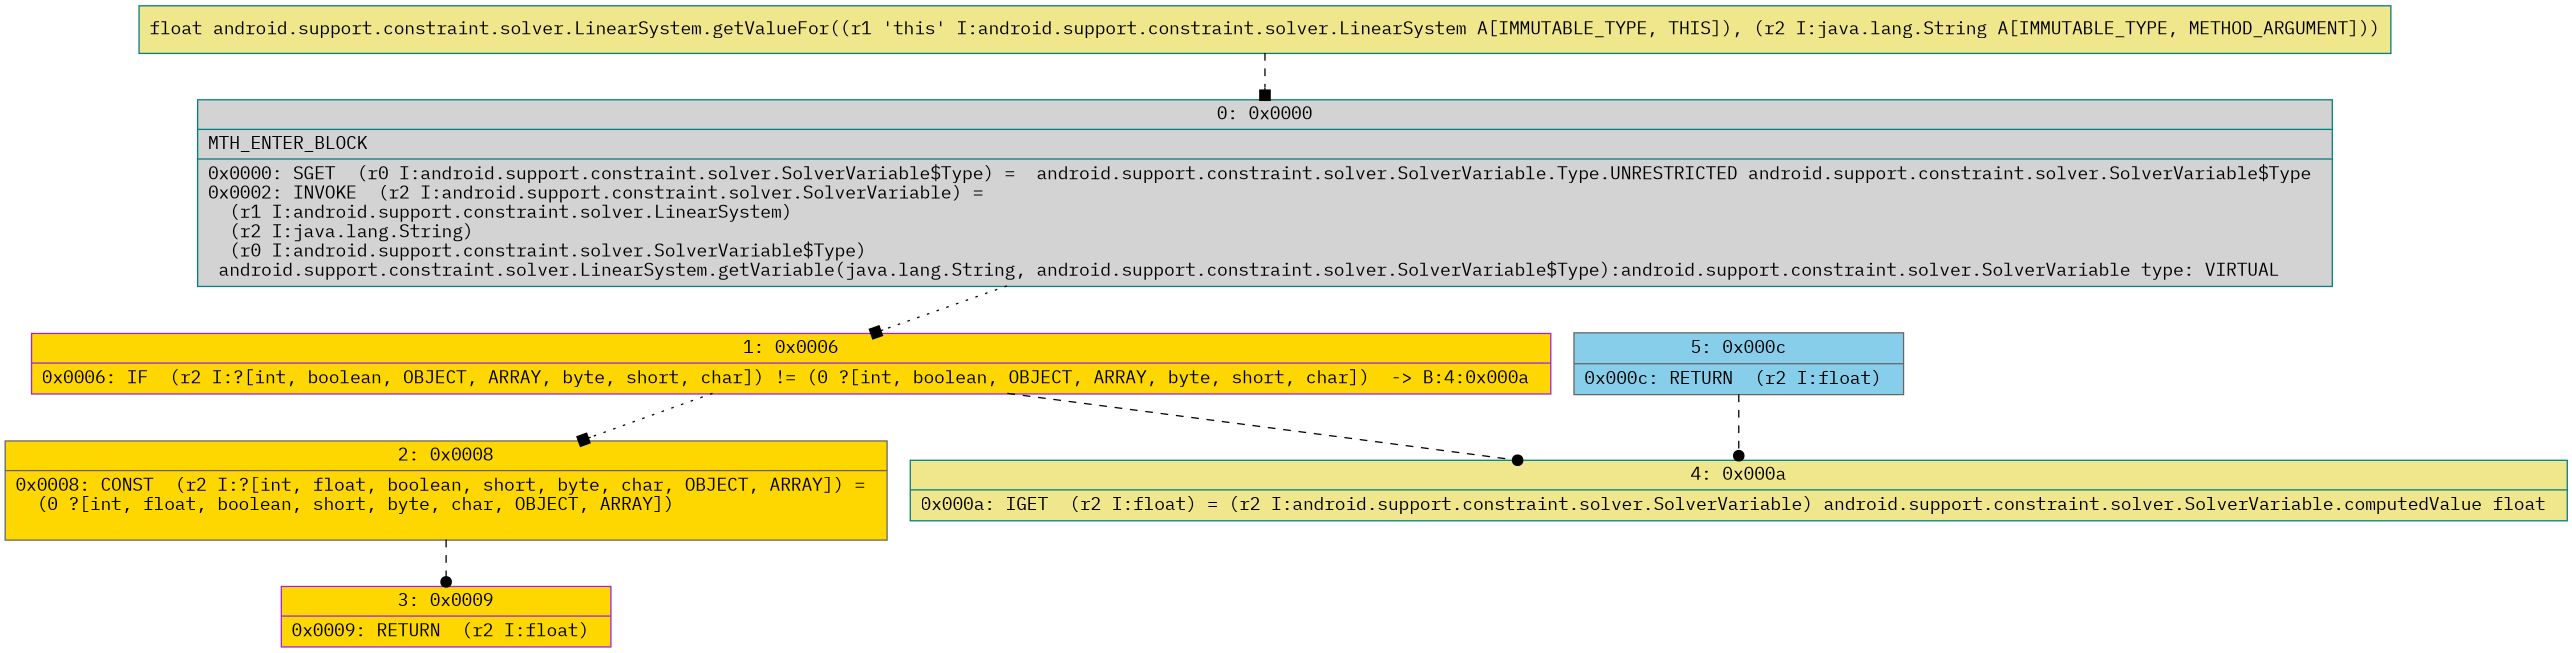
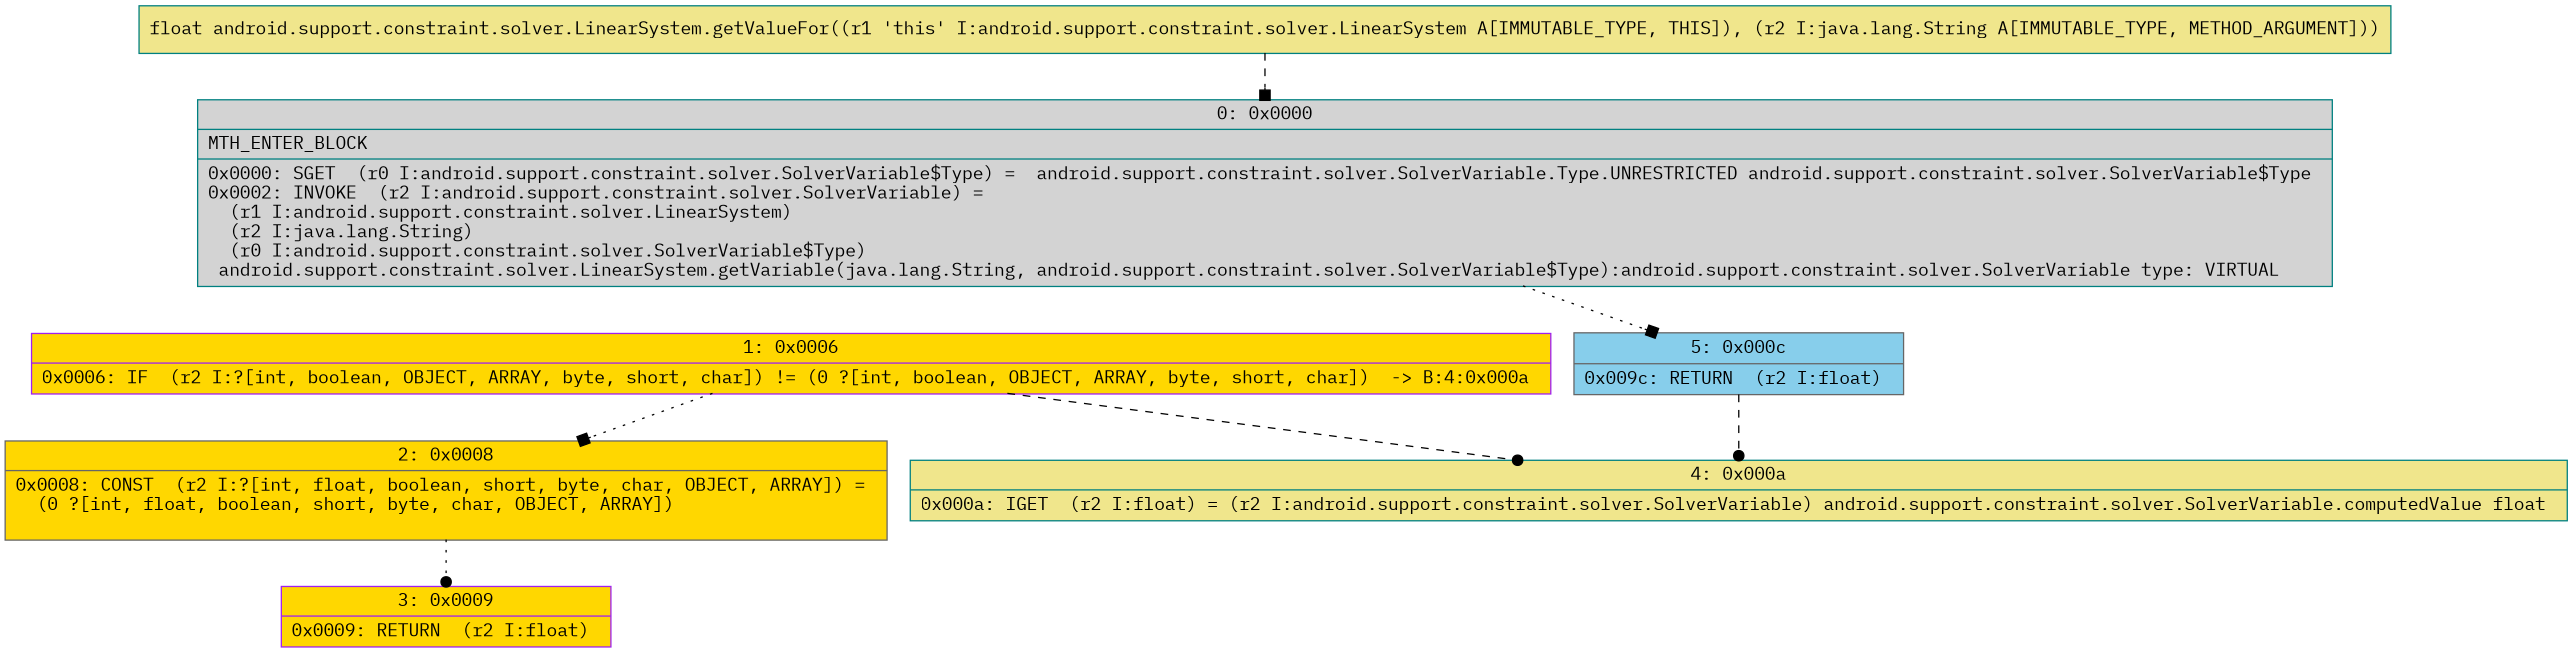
  digraph {
    fontname="IBM Plex Mono"
    node [color=teal fillcolor=gold fontname="IBM Plex Mono" shape=record style=filled]
    edge [arrowhead=box fontname="IBM Plex Mono" style=dotted]
    n1 [fillcolor=lightgrey label="{0\:\ 0x0000|MTH_ENTER_BLOCK\l|0x0000: SGET  (r0 I:android.support.constraint.solver.SolverVariable$Type) =  android.support.constraint.solver.SolverVariable.Type.UNRESTRICTED android.support.constraint.solver.SolverVariable$Type \l0x0002: INVOKE  (r2 I:android.support.constraint.solver.SolverVariable) = \l  (r1 I:android.support.constraint.solver.LinearSystem)\l  (r2 I:java.lang.String)\l  (r0 I:android.support.constraint.solver.SolverVariable$Type)\l android.support.constraint.solver.LinearSystem.getVariable(java.lang.String, android.support.constraint.solver.SolverVariable$Type):android.support.constraint.solver.SolverVariable type: VIRTUAL \l}"]
    n2 [color=purple label="{1\:\ 0x0006|0x0006: IF  (r2 I:?[int, boolean, OBJECT, ARRAY, byte, short, char]) != (0 ?[int, boolean, OBJECT, ARRAY, byte, short, char])  \-\> B:4:0x000a \l}"]
    n3 [color=gray40 label="{2\:\ 0x0008|0x0008: CONST  (r2 I:?[int, float, boolean, short, byte, char, OBJECT, ARRAY]) = \l  (0 ?[int, float, boolean, short, byte, char, OBJECT, ARRAY])\l \l}"]
    n4 [fillcolor=khaki label="{4\:\ 0x000a|0x000a: IGET  (r2 I:float) = (r2 I:android.support.constraint.solver.SolverVariable) android.support.constraint.solver.SolverVariable.computedValue float \l}"]
    n5 [color=purple label="{3\:\ 0x0009|0x0009: RETURN  (r2 I:float) \l}"]
-   n6 [color=gray40 fillcolor=skyblue label="{5\:\ 0x000c|0x000c: RETURN  (r2 I:float) \l}"]
+   n6 [color=gray40 fillcolor=skyblue label="{5\:\ 0x000c|0x009c: RETURN  (r2 I:float) \l}"]
    n7 [fillcolor=khaki label="{float android.support.constraint.solver.LinearSystem.getValueFor((r1 'this' I:android.support.constraint.solver.LinearSystem A[IMMUTABLE_TYPE, THIS]), (r2 I:java.lang.String A[IMMUTABLE_TYPE, METHOD_ARGUMENT])) }"]
-   n1 -> n2
+   n1 -> n6
    n2 -> n3
    n2 -> n4 [arrowhead=dot style=dashed]
-   n3 -> n5 [arrowhead=dot style=dashed]
+   n3 -> n5 [arrowhead=dot]
    n6 -> n4 [arrowhead=dot style=dashed]
    n7 -> n1 [style=dashed]
  }
